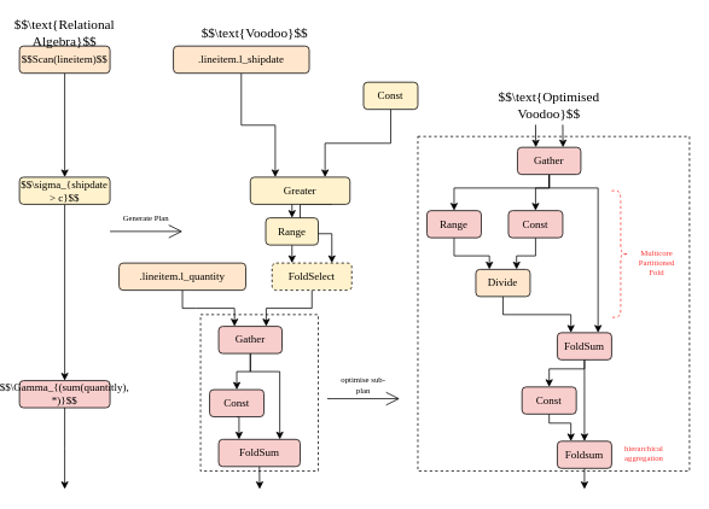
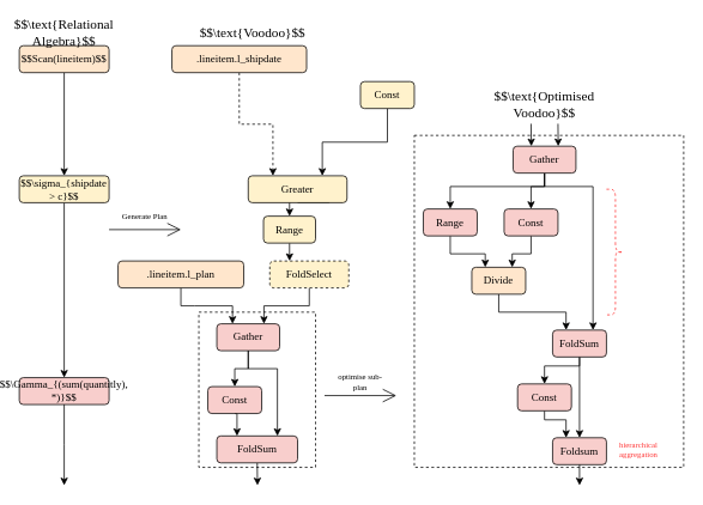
  <mxCell id="0" />
  <mxCell id="1" parent="0" />
- <mxCell id="2" style="edgeStyle=orthogonalEdgeStyle;rounded=0;orthogonalLoop=1;jettySize=auto;html=1;exitX=0.5;exitY=1;exitDx=0;exitDy=0;entryX=0.25;entryY=0;entryDx=0;entryDy=0;fontFamily=Consolas;strokeColor=default;" edge="1" parent="1" source="3" target="8"><mxGeometry relative="1" as="geometry" /></mxCell>
+ <mxCell id="2" style="edgeStyle=orthogonalEdgeStyle;rounded=0;orthogonalLoop=1;jettySize=auto;html=1;exitX=0.5;exitY=1;exitDx=0;exitDy=0;entryX=0.25;entryY=0;entryDx=0;entryDy=0;fontFamily=Consolas;strokeColor=default;dashed=1;" edge="1" parent="1" source="3" target="8"><mxGeometry relative="1" as="geometry" /></mxCell>
  <mxCell id="3" value=".lineitem.l_shipdate" style="rounded=1;whiteSpace=wrap;html=1;fillColor=#ffe6cc;strokeColor=default;fontFamily=Consolas;" vertex="1" parent="1"><mxGeometry x="190" y="50" width="150" height="30" as="geometry" /></mxCell>
  <mxCell id="4" style="edgeStyle=orthogonalEdgeStyle;rounded=0;orthogonalLoop=1;jettySize=auto;html=1;exitX=0.5;exitY=1;exitDx=0;exitDy=0;entryX=0.75;entryY=0;entryDx=0;entryDy=0;fontFamily=Consolas;strokeColor=default;" edge="1" parent="1" source="5" target="8"><mxGeometry relative="1" as="geometry" /></mxCell>
  <mxCell id="5" value="Const" style="rounded=1;whiteSpace=wrap;html=1;fillColor=#fff2cc;strokeColor=default;fontFamily=Consolas;" vertex="1" parent="1"><mxGeometry x="400" y="90" width="60" height="30" as="geometry" /></mxCell>
  <mxCell id="6" style="edgeStyle=orthogonalEdgeStyle;rounded=0;orthogonalLoop=1;jettySize=auto;html=1;exitX=0.5;exitY=1;exitDx=0;exitDy=0;entryX=0.5;entryY=0;entryDx=0;entryDy=0;fontFamily=Consolas;strokeColor=default;" edge="1" parent="1" source="8" target="10"><mxGeometry relative="1" as="geometry"><Array as="points"><mxPoint x="365" y="220" /><mxPoint x="321" y="220" /></Array></mxGeometry></mxCell>
- <mxCell id="7" style="edgeStyle=orthogonalEdgeStyle;rounded=0;orthogonalLoop=1;jettySize=auto;html=1;exitX=0.5;exitY=1;exitDx=0;exitDy=0;entryX=0.75;entryY=0;entryDx=0;entryDy=0;fontFamily=Consolas;strokeColor=default;" edge="1" parent="1" source="8" target="12"><mxGeometry relative="1" as="geometry" /></mxCell>
  <mxCell id="8" value="Greater" style="rounded=1;whiteSpace=wrap;html=1;fillColor=#fff2cc;strokeColor=default;fontFamily=Consolas;" vertex="1" parent="1"><mxGeometry x="275" y="195" width="110" height="30" as="geometry" /></mxCell>
  <mxCell id="9" style="edgeStyle=orthogonalEdgeStyle;rounded=0;orthogonalLoop=1;jettySize=auto;html=1;exitX=0.5;exitY=1;exitDx=0;exitDy=0;entryX=0.25;entryY=0;entryDx=0;entryDy=0;fontFamily=Consolas;strokeColor=default;" edge="1" parent="1" source="10" target="12"><mxGeometry relative="1" as="geometry" /></mxCell>
  <mxCell id="10" value="Range" style="rounded=1;whiteSpace=wrap;html=1;fillColor=#fff2cc;strokeColor=default;fontFamily=Consolas;" vertex="1" parent="1"><mxGeometry x="292" y="240" width="58" height="30" as="geometry" /></mxCell>
  <mxCell id="11" style="edgeStyle=orthogonalEdgeStyle;rounded=0;orthogonalLoop=1;jettySize=auto;html=1;exitX=0.5;exitY=1;exitDx=0;exitDy=0;entryX=0.75;entryY=0;entryDx=0;entryDy=0;fontFamily=Consolas;strokeColor=default;" edge="1" parent="1" source="12" target="17"><mxGeometry relative="1" as="geometry" /></mxCell>
  <mxCell id="12" value="FoldSelect" style="rounded=1;whiteSpace=wrap;html=1;fillColor=#fff2cc;strokeColor=default;fontFamily=Consolas;dashed=1;" vertex="1" parent="1"><mxGeometry x="299" y="290" width="88" height="30" as="geometry" /></mxCell>
  <mxCell id="13" style="edgeStyle=orthogonalEdgeStyle;rounded=0;orthogonalLoop=1;jettySize=auto;html=1;exitX=0.5;exitY=1;exitDx=0;exitDy=0;entryX=0.25;entryY=0;entryDx=0;entryDy=0;fontFamily=Consolas;strokeColor=default;" edge="1" parent="1" source="14" target="17"><mxGeometry relative="1" as="geometry"><Array as="points"><mxPoint x="215" y="340" /><mxPoint x="263" y="340" /></Array></mxGeometry></mxCell>
- <mxCell id="14" value=".lineitem.l_quantity" style="rounded=1;whiteSpace=wrap;html=1;fillColor=#ffe6cc;strokeColor=default;fontFamily=Consolas;" vertex="1" parent="1"><mxGeometry x="130" y="290" width="140" height="30" as="geometry" /></mxCell>
+ <mxCell id="14" value=".lineitem.l_plan" style="rounded=1;whiteSpace=wrap;html=1;fillColor=#ffe6cc;strokeColor=default;fontFamily=Consolas;" vertex="1" parent="1"><mxGeometry x="130" y="290" width="140" height="30" as="geometry" /></mxCell>
  <mxCell id="15" style="edgeStyle=orthogonalEdgeStyle;rounded=0;orthogonalLoop=1;jettySize=auto;html=1;exitX=0.5;exitY=1;exitDx=0;exitDy=0;entryX=0.5;entryY=0;entryDx=0;entryDy=0;fontFamily=Consolas;strokeColor=default;" edge="1" parent="1" source="17" target="21"><mxGeometry relative="1" as="geometry" /></mxCell>
  <mxCell id="16" style="edgeStyle=orthogonalEdgeStyle;rounded=0;orthogonalLoop=1;jettySize=auto;html=1;exitX=0.5;exitY=1;exitDx=0;exitDy=0;entryX=0.75;entryY=0;entryDx=0;entryDy=0;fontFamily=Consolas;strokeColor=default;" edge="1" parent="1" source="17" target="19"><mxGeometry relative="1" as="geometry"><Array as="points"><mxPoint x="275" y="410" /><mxPoint x="308" y="410" /></Array></mxGeometry></mxCell>
  <mxCell id="17" value="Gather" style="rounded=1;whiteSpace=wrap;html=1;fillColor=#f8cecc;strokeColor=default;fontFamily=Consolas;" vertex="1" parent="1"><mxGeometry x="240" y="360" width="70" height="30" as="geometry" /></mxCell>
  <mxCell id="18" style="edgeStyle=orthogonalEdgeStyle;rounded=0;orthogonalLoop=1;jettySize=auto;html=1;exitX=0.5;exitY=1;exitDx=0;exitDy=0;strokeColor=default;" edge="1" parent="1" source="19"><mxGeometry relative="1" as="geometry"><mxPoint x="285.286" y="540" as="targetPoint" /></mxGeometry></mxCell>
  <mxCell id="19" value="FoldSum" style="rounded=1;whiteSpace=wrap;html=1;fillColor=#f8cecc;strokeColor=default;fontFamily=Consolas;" vertex="1" parent="1"><mxGeometry x="240" y="485" width="90" height="30" as="geometry" /></mxCell>
  <mxCell id="20" style="edgeStyle=orthogonalEdgeStyle;rounded=0;orthogonalLoop=1;jettySize=auto;html=1;exitX=0.5;exitY=1;exitDx=0;exitDy=0;entryX=0.25;entryY=0;entryDx=0;entryDy=0;fontFamily=Consolas;strokeColor=default;" edge="1" parent="1" source="21" target="19"><mxGeometry relative="1" as="geometry" /></mxCell>
  <mxCell id="21" value="Const" style="rounded=1;whiteSpace=wrap;html=1;fillColor=#f8cecc;strokeColor=default;fontFamily=Consolas;" vertex="1" parent="1"><mxGeometry x="230" y="430" width="60" height="30" as="geometry" /></mxCell>
  <mxCell id="22" style="edgeStyle=orthogonalEdgeStyle;rounded=0;orthogonalLoop=1;jettySize=auto;html=1;exitX=0.5;exitY=1;exitDx=0;exitDy=0;entryX=0.5;entryY=0;entryDx=0;entryDy=0;fontFamily=Consolas;strokeColor=default;" edge="1" parent="1" source="23" target="25"><mxGeometry relative="1" as="geometry" /></mxCell>
  <mxCell id="23" value="$$Scan(lineitem)$$" style="rounded=1;whiteSpace=wrap;html=1;strokeColor=default;fillColor=#ffe6cc;fontFamily=Consolas;verticalAlign=middle;" vertex="1" parent="1"><mxGeometry x="20" y="50" width="100" height="30" as="geometry" /></mxCell>
  <mxCell id="24" style="edgeStyle=orthogonalEdgeStyle;rounded=0;orthogonalLoop=1;jettySize=auto;html=1;exitX=0.5;exitY=1;exitDx=0;exitDy=0;entryX=0.5;entryY=0;entryDx=0;entryDy=0;fontFamily=Consolas;strokeColor=default;" edge="1" parent="1" source="25" target="27"><mxGeometry relative="1" as="geometry" /></mxCell>
  <mxCell id="25" value="$$\sigma_{shipdate &amp;gt; c}$$" style="rounded=1;whiteSpace=wrap;html=1;strokeColor=default;fillColor=#fff2cc;fontFamily=Consolas;" vertex="1" parent="1"><mxGeometry x="20" y="195" width="100" height="30" as="geometry" /></mxCell>
  <mxCell id="26" style="edgeStyle=orthogonalEdgeStyle;rounded=0;orthogonalLoop=1;jettySize=auto;html=1;exitX=0.5;exitY=1;exitDx=0;exitDy=0;strokeColor=default;" edge="1" parent="1" source="27"><mxGeometry relative="1" as="geometry"><mxPoint x="70" y="540" as="targetPoint" /></mxGeometry></mxCell>
  <mxCell id="27" value="$$\Gamma_{(sum(quantitly), *)}$$" style="rounded=1;whiteSpace=wrap;html=1;strokeColor=default;fillColor=#f8cecc;fontFamily=Consolas;" vertex="1" parent="1"><mxGeometry x="20" y="420" width="100" height="30" as="geometry" /></mxCell>
  <mxCell id="28" style="edgeStyle=orthogonalEdgeStyle;rounded=0;orthogonalLoop=1;jettySize=auto;html=1;exitX=0.5;exitY=1;exitDx=0;exitDy=0;entryX=0.5;entryY=0;entryDx=0;entryDy=0;fontFamily=Consolas;strokeColor=default;" edge="1" parent="1" source="31" target="33"><mxGeometry relative="1" as="geometry"><Array as="points"><mxPoint x="605" y="207" /><mxPoint x="590" y="207" /></Array></mxGeometry></mxCell>
  <mxCell id="29" style="edgeStyle=orthogonalEdgeStyle;rounded=0;orthogonalLoop=1;jettySize=auto;html=1;exitX=0.5;exitY=1;exitDx=0;exitDy=0;strokeColor=default;fontFamily=Consolas;fontSize=9;" edge="1" parent="1" source="31" target="35"><mxGeometry relative="1" as="geometry"><Array as="points"><mxPoint x="605" y="207" /><mxPoint x="500" y="207" /></Array></mxGeometry></mxCell>
  <mxCell id="30" style="edgeStyle=orthogonalEdgeStyle;rounded=0;orthogonalLoop=1;jettySize=auto;html=1;exitX=0.5;exitY=1;exitDx=0;exitDy=0;entryX=0.75;entryY=0;entryDx=0;entryDy=0;strokeColor=default;fontFamily=Consolas;fontSize=9;" edge="1" parent="1" source="31" target="40"><mxGeometry relative="1" as="geometry"><Array as="points"><mxPoint x="605" y="207" /><mxPoint x="659" y="207" /></Array></mxGeometry></mxCell>
  <mxCell id="31" value="Gather" style="rounded=1;whiteSpace=wrap;html=1;fillColor=#f8cecc;strokeColor=default;fontFamily=Consolas;" vertex="1" parent="1"><mxGeometry x="570" y="162" width="70" height="30" as="geometry" /></mxCell>
  <mxCell id="32" style="edgeStyle=orthogonalEdgeStyle;rounded=0;orthogonalLoop=1;jettySize=auto;html=1;exitX=0.5;exitY=1;exitDx=0;exitDy=0;entryX=0.75;entryY=0;entryDx=0;entryDy=0;strokeColor=default;fontFamily=Consolas;fontSize=9;" edge="1" parent="1" source="33" target="37"><mxGeometry relative="1" as="geometry" /></mxCell>
  <mxCell id="33" value="Const" style="rounded=1;whiteSpace=wrap;html=1;fillColor=#f8cecc;strokeColor=default;fontFamily=Consolas;" vertex="1" parent="1"><mxGeometry x="560" y="232" width="60" height="30" as="geometry" /></mxCell>
  <mxCell id="34" style="edgeStyle=orthogonalEdgeStyle;rounded=0;orthogonalLoop=1;jettySize=auto;html=1;exitX=0.5;exitY=1;exitDx=0;exitDy=0;entryX=0.25;entryY=0;entryDx=0;entryDy=0;strokeColor=default;fontFamily=Consolas;fontSize=9;" edge="1" parent="1" source="35" target="37"><mxGeometry relative="1" as="geometry" /></mxCell>
  <mxCell id="35" value="Range" style="rounded=1;whiteSpace=wrap;html=1;fillColor=#f8cecc;strokeColor=default;fontFamily=Consolas;" vertex="1" parent="1"><mxGeometry x="470" y="232" width="60" height="30" as="geometry" /></mxCell>
  <mxCell id="36" style="edgeStyle=orthogonalEdgeStyle;rounded=0;orthogonalLoop=1;jettySize=auto;html=1;exitX=0.5;exitY=1;exitDx=0;exitDy=0;entryX=0.25;entryY=0;entryDx=0;entryDy=0;strokeColor=default;fontFamily=Consolas;fontSize=9;" edge="1" parent="1" source="37" target="40"><mxGeometry relative="1" as="geometry" /></mxCell>
  <mxCell id="37" value="Divide" style="rounded=1;whiteSpace=wrap;html=1;fillColor=#ffe6cc;strokeColor=default;fontFamily=Consolas;" vertex="1" parent="1"><mxGeometry x="524" y="297" width="60" height="30" as="geometry" /></mxCell>
  <mxCell id="38" style="edgeStyle=orthogonalEdgeStyle;rounded=0;orthogonalLoop=1;jettySize=auto;html=1;exitX=0.5;exitY=1;exitDx=0;exitDy=0;entryX=0.5;entryY=0;entryDx=0;entryDy=0;strokeColor=default;fontFamily=Consolas;fontSize=9;" edge="1" parent="1" source="40" target="42"><mxGeometry relative="1" as="geometry"><Array as="points"><mxPoint x="644" y="407" /><mxPoint x="605" y="407" /></Array></mxGeometry></mxCell>
  <mxCell id="39" style="edgeStyle=orthogonalEdgeStyle;rounded=0;orthogonalLoop=1;jettySize=auto;html=1;exitX=0.5;exitY=1;exitDx=0;exitDy=0;entryX=0.5;entryY=0;entryDx=0;entryDy=0;strokeColor=default;fontFamily=Consolas;fontSize=9;" edge="1" parent="1" source="40" target="43"><mxGeometry relative="1" as="geometry" /></mxCell>
  <mxCell id="40" value="FoldSum" style="rounded=1;whiteSpace=wrap;html=1;fillColor=#f8cecc;strokeColor=default;fontFamily=Consolas;" vertex="1" parent="1"><mxGeometry x="614" y="367" width="60" height="30" as="geometry" /></mxCell>
  <mxCell id="41" style="edgeStyle=orthogonalEdgeStyle;rounded=0;orthogonalLoop=1;jettySize=auto;html=1;exitX=0.5;exitY=1;exitDx=0;exitDy=0;entryX=0.25;entryY=0;entryDx=0;entryDy=0;strokeColor=default;fontFamily=Consolas;fontSize=9;" edge="1" parent="1" source="42" target="43"><mxGeometry relative="1" as="geometry"><Array as="points"><mxPoint x="605" y="467" /><mxPoint x="629" y="467" /></Array></mxGeometry></mxCell>
  <mxCell id="42" value="Const" style="rounded=1;whiteSpace=wrap;html=1;fillColor=#f8cecc;strokeColor=default;fontFamily=Consolas;" vertex="1" parent="1"><mxGeometry x="575" y="427" width="60" height="30" as="geometry" /></mxCell>
  <mxCell id="43" value="Foldsum" style="rounded=1;whiteSpace=wrap;html=1;fillColor=#f8cecc;strokeColor=default;fontFamily=Consolas;" vertex="1" parent="1"><mxGeometry x="614" y="487" width="60" height="30" as="geometry" /></mxCell>
  <mxCell id="44" style="edgeStyle=orthogonalEdgeStyle;rounded=0;orthogonalLoop=1;jettySize=auto;html=1;exitX=0.5;exitY=1;exitDx=0;exitDy=0;strokeColor=default;" edge="1" parent="1"><mxGeometry relative="1" as="geometry"><mxPoint x="590.286" y="162" as="targetPoint" /><mxPoint x="590" y="137" as="sourcePoint" /></mxGeometry></mxCell>
  <mxCell id="45" style="edgeStyle=orthogonalEdgeStyle;rounded=0;orthogonalLoop=1;jettySize=auto;html=1;exitX=0.5;exitY=1;exitDx=0;exitDy=0;strokeColor=default;" edge="1" parent="1" source="43"><mxGeometry relative="1" as="geometry"><mxPoint x="644" y="540" as="targetPoint" /><mxPoint x="650" y="524.5" as="sourcePoint" /></mxGeometry></mxCell>
  <mxCell id="46" value="" style="rounded=0;whiteSpace=wrap;html=1;strokeColor=default;fontFamily=Consolas;fontSize=9;fillColor=none;dashed=1;" vertex="1" parent="1"><mxGeometry x="220" y="347" width="130" height="173" as="geometry" /></mxCell>
  <mxCell id="47" value="" style="rounded=0;whiteSpace=wrap;html=1;strokeColor=default;fontFamily=Consolas;fontSize=9;fillColor=none;dashed=1;" vertex="1" parent="1"><mxGeometry x="460" y="150" width="300" height="370" as="geometry" /></mxCell>
  <mxCell id="48" style="edgeStyle=orthogonalEdgeStyle;rounded=0;orthogonalLoop=1;jettySize=auto;html=1;exitX=0.5;exitY=1;exitDx=0;exitDy=0;strokeColor=default;" edge="1" parent="1"><mxGeometry relative="1" as="geometry"><mxPoint x="620.286" y="162" as="targetPoint" /><mxPoint x="620" y="137" as="sourcePoint" /></mxGeometry></mxCell>
  <mxCell id="49" value="optimise sub-plan" style="text;html=1;strokeColor=none;fillColor=none;align=center;verticalAlign=middle;whiteSpace=wrap;rounded=0;dashed=1;fontFamily=Consolas;fontSize=9;" vertex="1" parent="1"><mxGeometry x="370" y="410" width="60" height="30" as="geometry" /></mxCell>
  <mxCell id="50" value="" style="endArrow=open;html=1;rounded=0;strokeColor=default;fontFamily=Consolas;fontSize=9;endFill=0;endSize=13;" edge="1" parent="1"><mxGeometry width="50" height="50" relative="1" as="geometry"><mxPoint x="360" y="440" as="sourcePoint" /><mxPoint x="440" y="440" as="targetPoint" /></mxGeometry></mxCell>
  <mxCell id="51" value="hierarchical aggregation" style="text;html=1;strokeColor=none;fillColor=none;align=center;verticalAlign=middle;whiteSpace=wrap;rounded=0;dashed=1;fontFamily=Consolas;fontSize=9;fontColor=#FF3333;" vertex="1" parent="1"><mxGeometry x="680" y="485" width="60" height="30" as="geometry" /></mxCell>
- <mxCell id="52" value="Multicore Partitioned Fold" style="text;html=1;strokeColor=none;fillColor=none;align=center;verticalAlign=middle;whiteSpace=wrap;rounded=0;dashed=1;fontFamily=Consolas;fontSize=9;fontColor=#FF3333;" vertex="1" parent="1"><mxGeometry x="694" y="275" width="60" height="30" as="geometry" /></mxCell>
  <mxCell id="53" value="" style="shape=curlyBracket;whiteSpace=wrap;html=1;rounded=1;flipH=1;dashed=1;strokeColor=#FF3333;fontFamily=Consolas;fontSize=9;fillColor=none;" vertex="1" parent="1"><mxGeometry x="674" y="210" width="20" height="140" as="geometry" /></mxCell>
  <mxCell id="54" value="$$\text{Relational Algebra}$$" style="text;html=1;strokeColor=none;fillColor=none;align=center;verticalAlign=middle;whiteSpace=wrap;rounded=0;dashed=1;fontFamily=Consolas;fontSize=15;fontColor=#000000;" vertex="1" parent="1"><mxGeometry x="20" y="20" width="100" height="30" as="geometry" /></mxCell>
  <mxCell id="55" value="$$\text{Voodoo}$$" style="text;html=1;strokeColor=none;fillColor=none;align=center;verticalAlign=middle;whiteSpace=wrap;rounded=0;dashed=1;fontFamily=Consolas;fontSize=15;fontColor=#000000;" vertex="1" parent="1"><mxGeometry x="230" y="20" width="100" height="30" as="geometry" /></mxCell>
  <mxCell id="56" value="$$\text{Optimised Voodoo}$$" style="text;html=1;strokeColor=none;fillColor=none;align=center;verticalAlign=middle;whiteSpace=wrap;rounded=0;dashed=1;fontFamily=Consolas;fontSize=15;fontColor=#000000;" vertex="1" parent="1"><mxGeometry x="555" y="100" width="100" height="30" as="geometry" /></mxCell>
  <mxCell id="57" value="Generate Plan" style="text;html=1;strokeColor=none;fillColor=none;align=center;verticalAlign=middle;whiteSpace=wrap;rounded=0;dashed=1;fontFamily=Consolas;fontSize=9;" vertex="1" parent="1"><mxGeometry x="130" y="225" width="60" height="30" as="geometry" /></mxCell>
  <mxCell id="58" value="" style="endArrow=open;html=1;rounded=0;strokeColor=default;fontFamily=Consolas;fontSize=9;endFill=0;endSize=13;" edge="1" parent="1"><mxGeometry width="50" height="50" relative="1" as="geometry"><mxPoint x="120" y="255" as="sourcePoint" /><mxPoint y="255" as="targetPoint" x="200" /></mxGeometry></mxCell>
